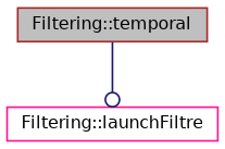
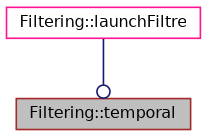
  digraph {
    rankdir=TB
    node [fontname=Helvetica fontsize=10 shape=record]
    n1 [color=brown fillcolor=grey75 fontcolor=black height=0.2 label="Filtering::temporal" style=filled width=0.4]
    n2 [color=deeppink height=0.2 label="Filtering::launchFiltre" width=0.4]
-   n1 -> n2 [color=midnightblue fontname=Helvetica fontsize=10 labelfontname=Helvetica labelfontsize=10 style=solid arrowhead=odot]
+   n2 -> n1 [color=midnightblue fontname=Helvetica fontsize=10 labelfontname=Helvetica labelfontsize=10 style=solid arrowhead=odot]
  }
